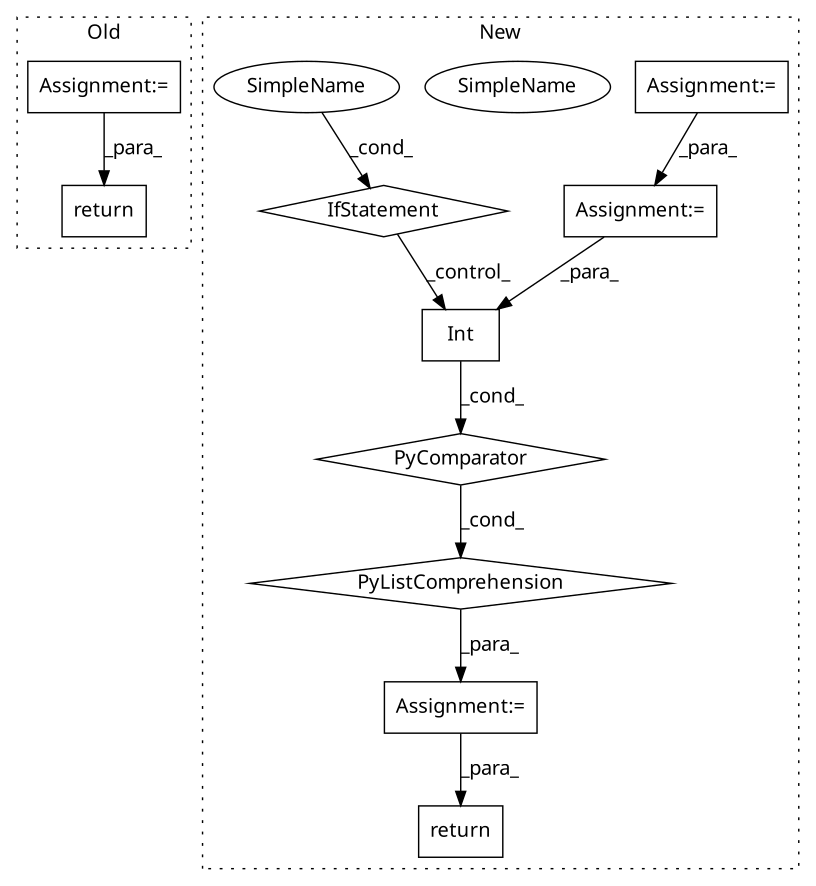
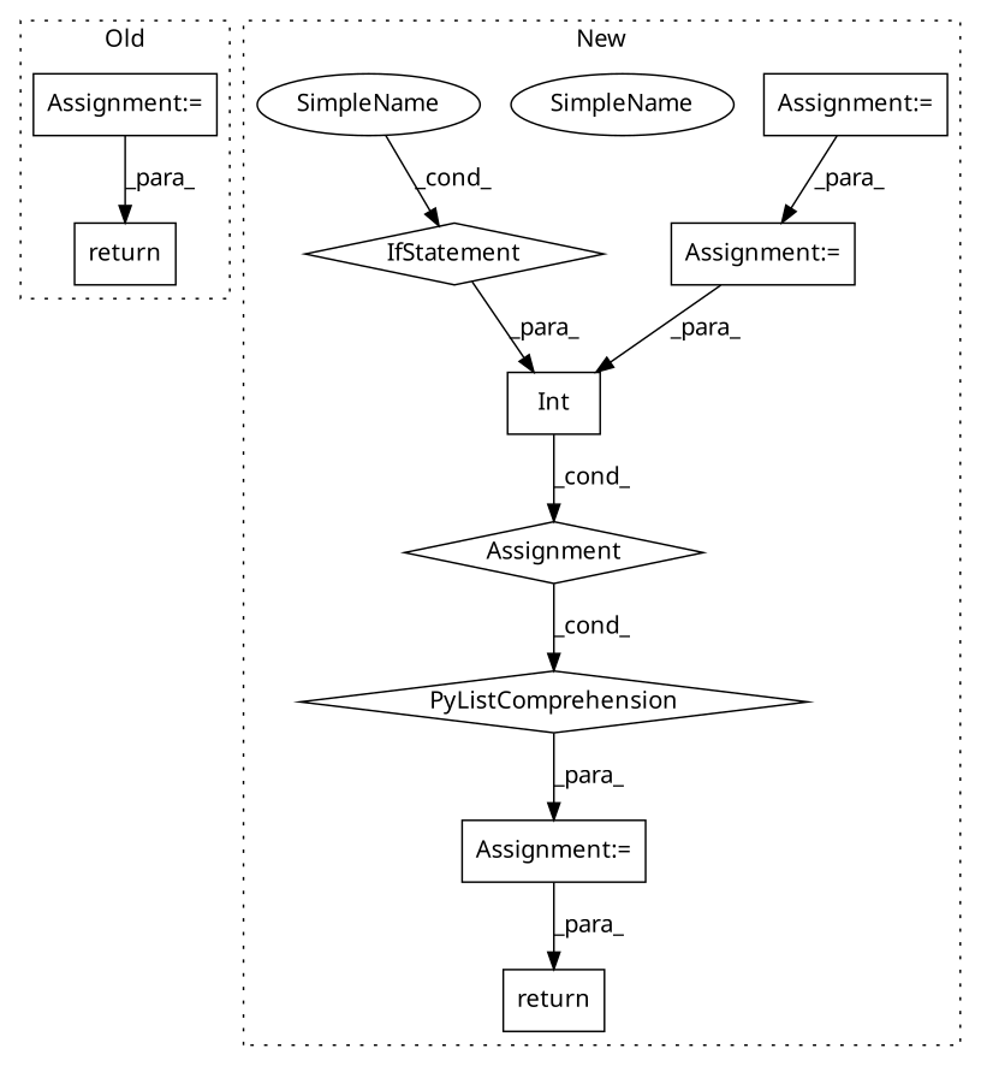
  digraph {
    fontname="Noto Sans"
    node [a=7 fontname="Noto Sans" l=23 s=3346 shape=box]
    edge [fontname="Noto Sans"]
    n1 [a=41 l=7 label=return s=4203]
    n2 [l=1 label="Assignment:=" s=3848]
    n3 [a=32 l="4,1" label=Int s="3265,3281"]
    n4 [a=41 l=7 label=return s=3379]
    n5 [l=1 label="Assignment:=" s=3187]
    n6 [l=14 label="Assignment:=" s=3251]
    n7 [a=25 label=IfStatement shape=diamond]
    n8 [a=42 l=5 label=SimpleName s=3364 shape=ellipse]
    n9 [a=109 l=112 label=PyListComprehension s=3265 shape=diamond]
-   n10 [a=113 label=PyComparator shape=diamond]
+   n10 [a=113 label=Assignment shape=diamond]
    n11 [label="Assignment:="]
    n12 [a=42 l=5 label=SimpleName s=3364 shape=ellipse]
    subgraph cluster_1 {
      label=Old
      style=dotted
      n1
      n2
    }
    subgraph cluster_2 {
      label=New
      style=dotted
      n3
      n4
      n5
      n6
      n7
      n8
      n9
      n10
      n11
      n12
    }
    n2 -> n1 [label=_para_]
    n3 -> n10 [label=_cond_]
    n5 -> n11 [label=_para_]
    n6 -> n4 [label=_para_]
-   n7 -> n3 [label=_control_]
+   n7 -> n3 [label=_para_]
    n9 -> n6 [label=_para_]
    n10 -> n9 [label=_cond_]
    n11 -> n3 [label=_para_]
    n12 -> n7 [label=_cond_]
  }
